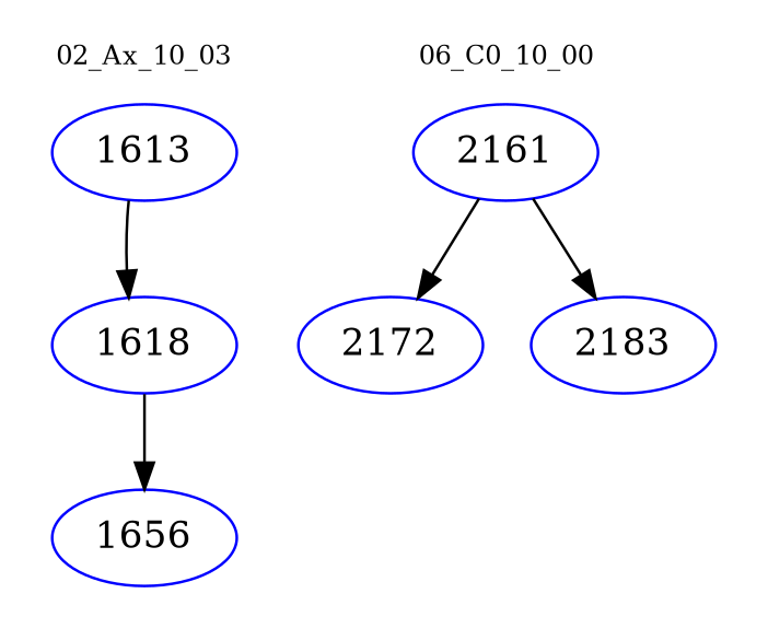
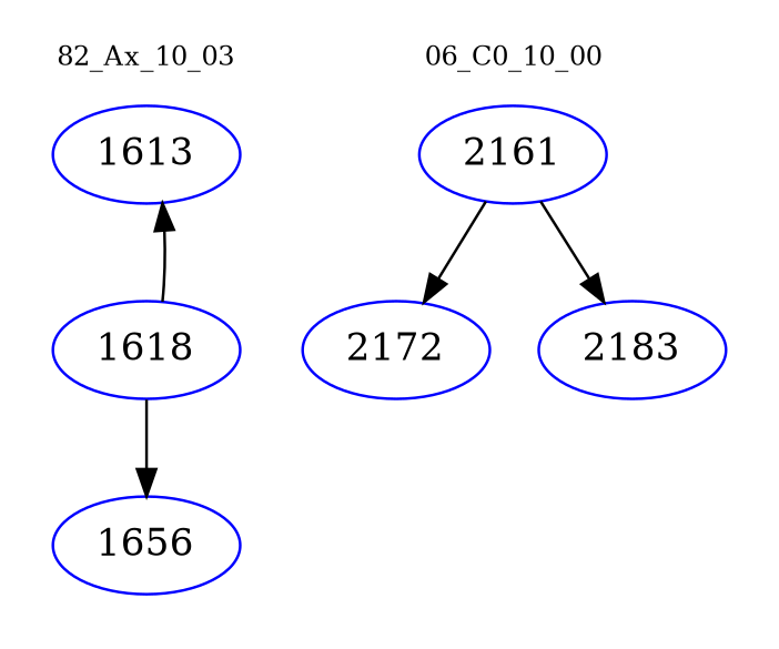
  digraph {
    node [color=blue]
    edge [color=black]
    n1 [label=1613]
    n2 [label=1618]
    n3 [label=1656]
    n4 [label=2172]
    n5 [label=2161]
    n6 [label=2183]
    subgraph cluster_1 {
      color=white
      fontsize=10
-     label="02_Ax_10_03"
+     label="82_Ax_10_03"
      n1
      n2
      n3
    }
    subgraph cluster_2 {
      color=white
      fontsize=10
      label="06_C0_10_00"
      n4
      n5
      n6
    }
-   n1 -> n2
+   n2 -> n1
    n2 -> n3
    n5 -> n4
    n5 -> n6
  }
